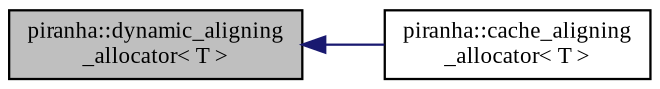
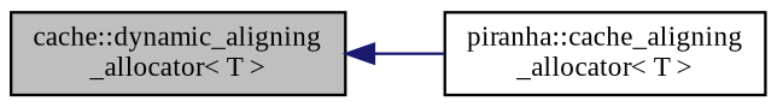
  digraph {
    rankdir=LR
    fontname="Liberation Serif"
    node [color=black fontname="Liberation Serif" fontsize=10 shape=record style=filled]
-   n1 [fillcolor=grey75 fontcolor=black height=0.2 label="piranha::dynamic_aligning\l_allocator\< T \>" width=0.4]
+   n1 [fillcolor=grey75 fontcolor=black height=0.2 label="cache::dynamic_aligning\l_allocator\< T \>" width=0.4]
    n2 [fillcolor=white height=0.2 label="piranha::cache_aligning\l_allocator\< T \>" width=0.4]
    n1 -> n2 [color=midnightblue dir=back fontname="Liberation Serif" fontsize=10 labelfontname=Helvetica labelfontsize=10 style=solid]
  }
